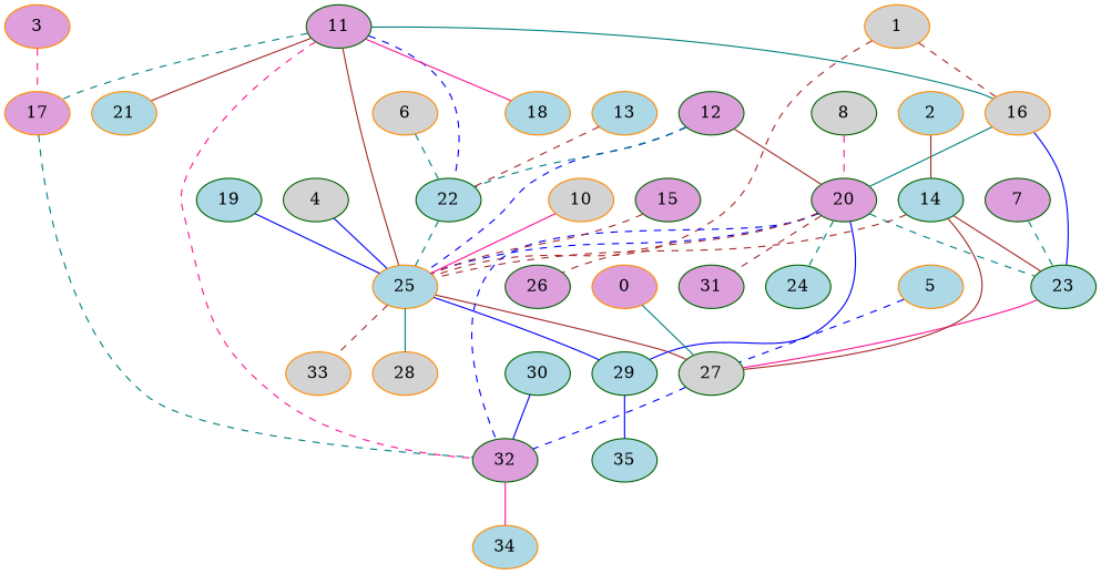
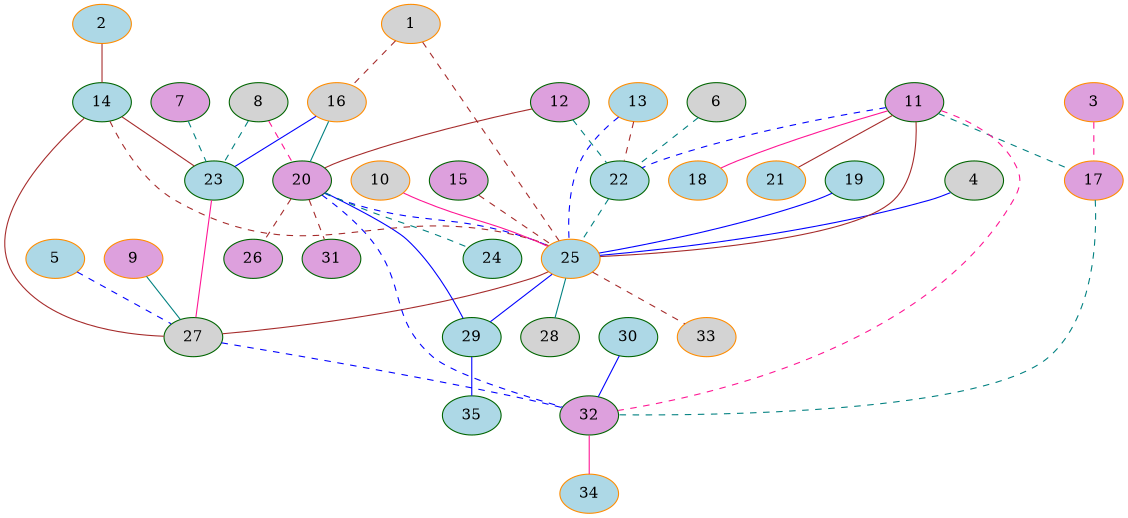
  graph {
    node [color=darkgreen fillcolor=lightblue style=filled]
    edge [color=brown style=dashed weight=1.0]
    1 [color=darkorange fillcolor=lightgrey]
    16 [color=darkorange fillcolor=lightgrey]
    25 [color=darkorange]
    23
    20 [fillcolor=plum]
    27 [fillcolor=lightgrey]
    29
-   28 [color=darkorange fillcolor=lightgrey]
+   28 [fillcolor=lightgrey]
    33 [color=darkorange fillcolor=lightgrey]
    2 [color=darkorange]
    14
    3 [color=darkorange fillcolor=plum]
    17 [color=darkorange fillcolor=plum]
    32 [fillcolor=plum]
    4 [fillcolor=lightgrey]
    5 [color=darkorange]
-   6 [color=darkorange fillcolor=lightgrey]
+   6 [fillcolor=lightgrey]
    22
    7 [fillcolor=plum]
    8 [fillcolor=lightgrey]
    24
    26 [fillcolor=plum]
    31 [fillcolor=plum]
-   9 [color=darkorange fillcolor=plum label=0]
+   9 [color=darkorange fillcolor=plum]
    10 [color=darkorange fillcolor=lightgrey]
    11 [fillcolor=plum]
    18 [color=darkorange]
    21 [color=darkorange]
    34 [color=darkorange]
    12 [fillcolor=plum]
    13 [color=darkorange]
    15 [fillcolor=plum]
    19
    35
    30
    1 -- 16
    1 -- 25
    16 -- 23 [color=blue style=solid]
    16 -- 20 [color=teal style=solid]
    25 -- 27 [style=solid]
    25 -- 29 [color=blue style=solid weight=2.0]
    25 -- 28 [color=teal style=solid]
    25 -- 33
    23 -- 27 [color=deeppink style=solid]
    20 -- 25 [color=blue]
-   20 -- 23 [color=teal weight=2.0]
+   8 -- 23 [color=teal weight=2.0]
    20 -- 29 [color=blue style=solid]
    20 -- 32 [color=blue]
    20 -- 24 [color=teal]
    20 -- 26
    20 -- 31
    27 -- 32 [color=blue weight=2.0]
    29 -- 35 [color=blue style=solid]
    2 -- 14 [style=solid]
    14 -- 25
    14 -- 23 [style=solid]
    14 -- 27 [style=solid]
    3 -- 17 [color=deeppink]
    17 -- 32 [color=teal]
    32 -- 34 [color=deeppink style=solid]
    4 -- 25 [color=blue style=solid]
    5 -- 27 [color=blue]
    6 -- 22 [color=teal]
    22 -- 25 [color=teal]
    7 -- 23 [color=teal]
    8 -- 20 [color=deeppink]
    9 -- 27 [color=teal style=solid]
    10 -- 25 [color=deeppink style=solid]
-   11 -- 16 [color=teal style=solid]
    11 -- 25 [style=solid weight=2.0]
    11 -- 17 [color=teal]
    11 -- 32 [color=deeppink]
    11 -- 22 [color=blue]
    11 -- 18 [color=deeppink style=solid]
    11 -- 21 [style=solid]
-   12 -- 25 [color=blue]
+   13 -- 25 [color=blue]
    12 -- 20 [style=solid]
    12 -- 22 [color=teal]
    13 -- 22
    15 -- 25
    19 -- 25 [color=blue style=solid]
    30 -- 32 [color=blue style=solid]
  }
